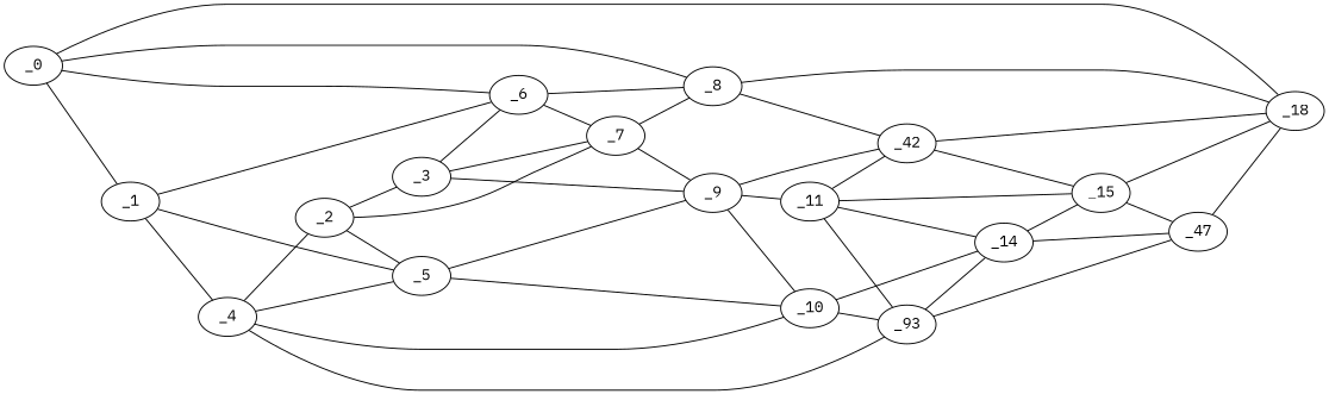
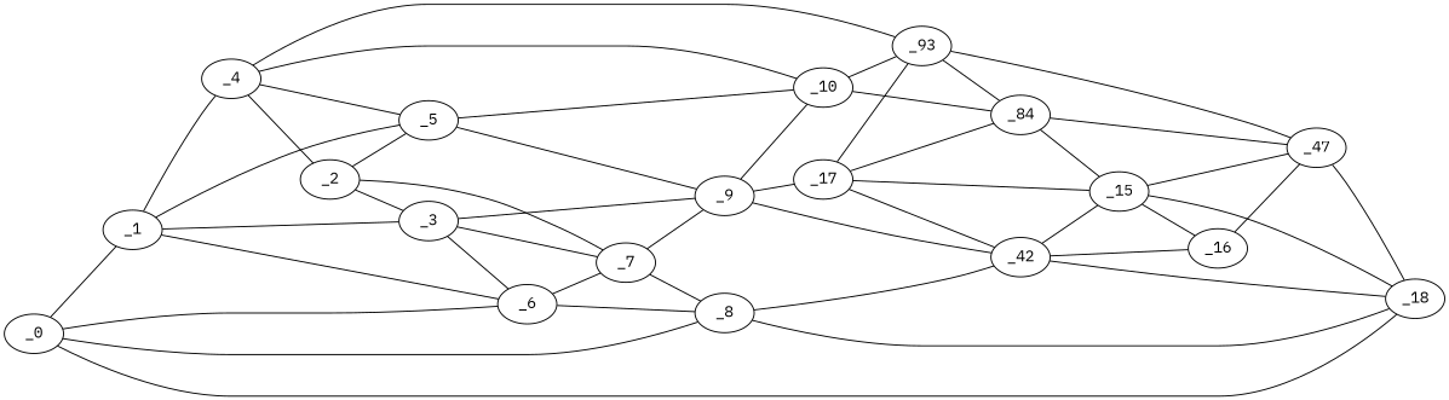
  graph {
    fontname="IBM Plex Mono"
    rankdir=LR
    node [fontname="IBM Plex Mono" x=16 y=90]
    edge [fontname="IBM Plex Mono" valence=1]
    _0 [x=4]
    _1 [x=6 y=73]
    _6 [y=80]
    _8 [x=35 y=80]
    _18 [x=126]
    _3 [x=14 y=74]
    _4 [y=38]
    _5 [y=46]
    _7 [x=23 y=63]
    n10 [label=_42 x=83 y=78]
    _2 [x=13 y=60]
    _9 [x=52 y=53]
    _10 [x=54 y=44]
    n14 [label=_93 x=117 y=53]
-   _11 [x=83 y=73]
+   _11 [x=83 y=73 label=_17]
    _15 [x=118 y=68]
-   _14 [x=118 y=59]
+   _16 [x=123 y=77]
+   _14 [x=118 y=59 label=_84]
    n19 [label=_47 x=125 y=71]
    _0 -- _1
    _0 -- _6 [valence=2]
    _0 -- _8
    _0 -- _18
    _1 -- _6
+   _1 -- _3 [valence=2]
    _1 -- _4
    _1 -- _5 [valence=2]
    _6 -- _8
    _6 -- _7 [valence=2]
    _8 -- _18
    _8 -- n10 [valence=2]
    _3 -- _6
    _3 -- _7 [valence=2]
    _3 -- _9 [valence=2]
    _4 -- _5 [valence=2]
    _4 -- _2 [valence=2]
    _4 -- _10
    _4 -- n14
    _5 -- _9
    _5 -- _10
    _7 -- _8
    _7 -- _9 [valence=2]
    n10 -- _18 [valence=2]
    n10 -- _15 [valence=2]
+   n10 -- _16
    _2 -- _3
    _2 -- _5 [valence=2]
    _2 -- _7
    _9 -- n10
    _9 -- _10 [valence=2]
    _9 -- _11 [valence=2]
    _10 -- n14 [valence=2]
    _10 -- _14
    n14 -- _14
    n14 -- n19
    _11 -- n10 [valence=2]
    _11 -- n14 [valence=2]
    _11 -- _15
    _11 -- _14 [valence=2]
    _15 -- _18 [valence=2]
+   _15 -- _16 [valence=2]
    _15 -- n19 [valence=2]
+   _16 -- n19
    _14 -- _15 [valence=2]
    _14 -- n19
    n19 -- _18
  }
